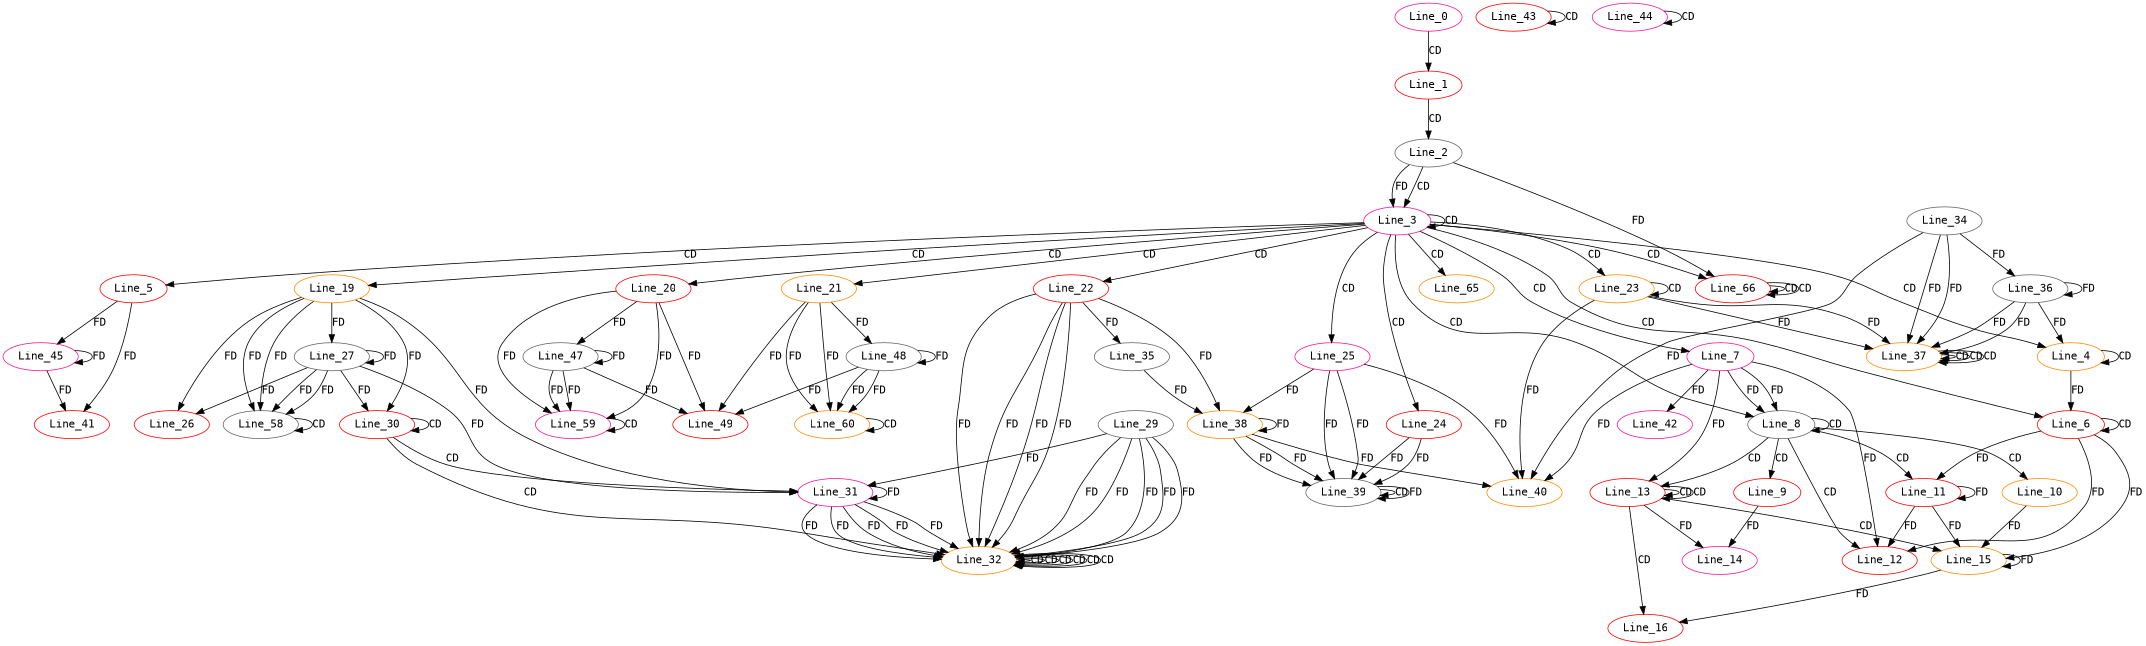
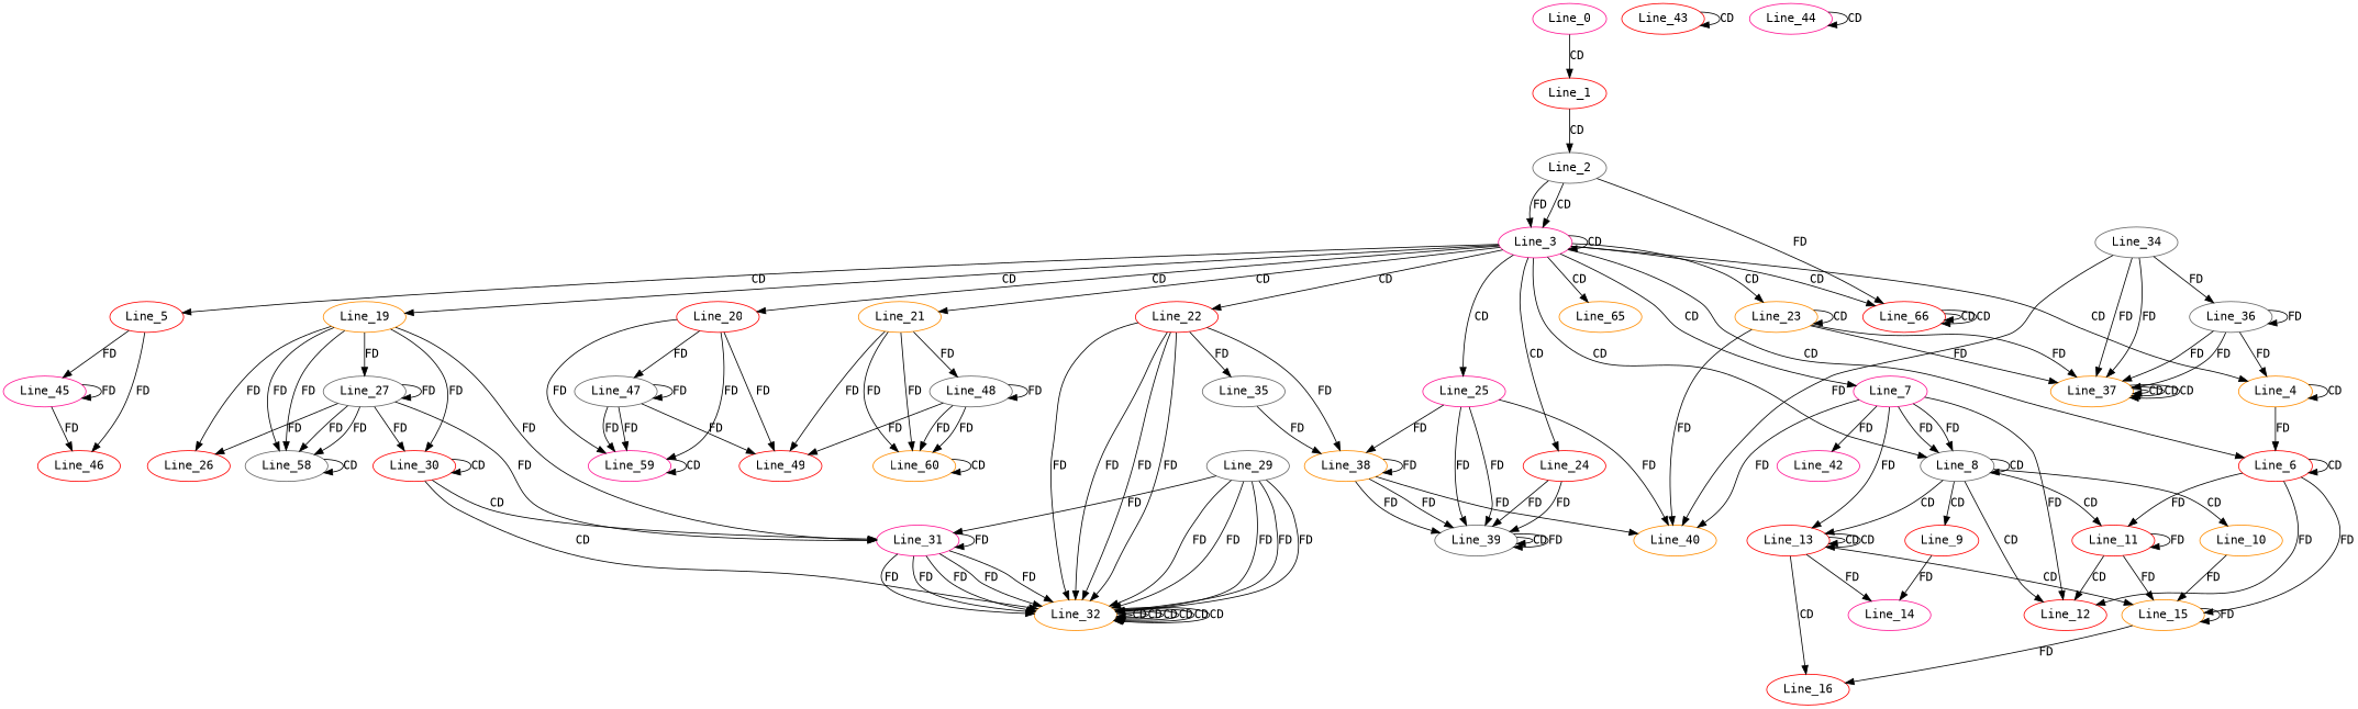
  digraph {
    fontname="DejaVu Sans Mono"
    node [color=red fontname="DejaVu Sans Mono"]
    edge [fontname="DejaVu Sans Mono"]
    Line_0 [color=deeppink]
    Line_1
    Line_2 [color=gray40]
    Line_3 [color=deeppink]
    Line_66
    Line_4 [color=darkorange]
    Line_5
    Line_6
    Line_7 [color=deeppink]
    Line_8 [color=gray40]
    Line_19 [color=darkorange]
    Line_20
    Line_21 [color=darkorange]
    Line_22
    Line_23 [color=darkorange]
    Line_24
    Line_25 [color=deeppink]
    Line_65 [color=darkorange]
    Line_45 [color=deeppink]
-   Line_46 [label=Line_41]
+   Line_46
    Line_11
    Line_12
    Line_15 [color=darkorange]
    Line_13
    Line_40 [color=darkorange]
    Line_42 [color=deeppink]
    Line_9
    Line_10 [color=darkorange]
    Line_27 [color=gray40]
    n30 [label=Line_26]
    Line_30
    Line_31 [color=deeppink]
    Line_58 [color=gray40]
    Line_47 [color=gray40]
    Line_49
    Line_59 [color=deeppink]
    Line_48 [color=gray40]
    Line_60 [color=darkorange]
    Line_32 [color=darkorange]
    Line_35 [color=gray40]
    Line_38 [color=darkorange]
    Line_37 [color=darkorange]
    Line_39 [color=gray40]
    Line_16
    Line_14 [color=deeppink]
    Line_29 [color=gray40]
    Line_34 [color=gray40]
    Line_36 [color=gray40]
    Line_43
    Line_44 [color=deeppink]
    Line_0 -> Line_1 [label=CD]
    Line_1 -> Line_2 [label=CD]
    Line_2 -> Line_3 [label=CD]
    Line_2 -> Line_3 [label=FD]
    Line_2 -> Line_66 [label=FD]
    Line_3 -> Line_3 [label=CD]
    Line_3 -> Line_66 [label=CD]
    Line_3 -> Line_4 [label=CD]
    Line_3 -> Line_5 [label=CD]
    Line_3 -> Line_6 [label=CD]
    Line_3 -> Line_7 [label=CD]
    Line_3 -> Line_8 [label=CD]
    Line_3 -> Line_19 [label=CD]
    Line_3 -> Line_20 [label=CD]
    Line_3 -> Line_21 [label=CD]
    Line_3 -> Line_22 [label=CD]
    Line_3 -> Line_23 [label=CD]
    Line_3 -> Line_24 [label=CD]
    Line_3 -> Line_25 [label=CD]
    Line_3 -> Line_65 [label=CD]
    Line_66 -> Line_66 [label=CD]
    Line_66 -> Line_66 [label=CD]
    Line_4 -> Line_4 [label=CD]
    Line_4 -> Line_6 [label=FD]
    Line_5 -> Line_45 [label=FD]
    Line_5 -> Line_46 [label=FD]
    Line_6 -> Line_6 [label=CD]
    Line_6 -> Line_11 [label=FD]
    Line_6 -> Line_12 [label=FD]
    Line_6 -> Line_15 [label=FD]
    Line_7 -> Line_8 [label=FD]
    Line_7 -> Line_8 [label=FD]
    Line_7 -> Line_12 [label=FD]
    Line_7 -> Line_13 [label=FD]
    Line_7 -> Line_40 [label=FD]
    Line_7 -> Line_42 [label=FD]
    Line_8 -> Line_8 [label=CD]
    Line_8 -> Line_11 [label=CD]
    Line_8 -> Line_12 [label=CD]
    Line_8 -> Line_13 [label=CD]
    Line_8 -> Line_9 [label=CD]
    Line_8 -> Line_10 [label=CD]
    Line_19 -> Line_27 [label=FD]
    Line_19 -> n30 [label=FD]
    Line_19 -> Line_30 [label=FD]
    Line_19 -> Line_31 [label=FD]
    Line_19 -> Line_58 [label=FD]
    Line_19 -> Line_58 [label=FD]
    Line_20 -> Line_47 [label=FD]
    Line_20 -> Line_49 [label=FD]
    Line_20 -> Line_59 [label=FD]
    Line_20 -> Line_59 [label=FD]
    Line_21 -> Line_49 [label=FD]
    Line_21 -> Line_48 [label=FD]
    Line_21 -> Line_60 [label=FD]
    Line_21 -> Line_60 [label=FD]
    Line_22 -> Line_32 [label=FD]
    Line_22 -> Line_32 [label=FD]
    Line_22 -> Line_32 [label=FD]
    Line_22 -> Line_32 [label=FD]
    Line_22 -> Line_35 [label=FD]
    Line_22 -> Line_38 [label=FD]
    Line_23 -> Line_23 [label=CD]
    Line_23 -> Line_40 [label=FD]
    Line_23 -> Line_37 [label=FD]
    Line_23 -> Line_37 [label=FD]
    Line_24 -> Line_39 [label=FD]
    Line_24 -> Line_39 [label=FD]
    Line_25 -> Line_40 [label=FD]
    Line_25 -> Line_38 [label=FD]
    Line_25 -> Line_39 [label=FD]
    Line_25 -> Line_39 [label=FD]
    Line_45 -> Line_45 [label=FD]
    Line_45 -> Line_46 [label=FD]
    Line_11 -> Line_11 [label=FD]
-   Line_11 -> Line_12 [label=FD]
+   Line_11 -> Line_12 [label=CD]
    Line_11 -> Line_15 [label=FD]
    Line_15 -> Line_15 [label=FD]
    Line_15 -> Line_16 [label=FD]
    Line_13 -> Line_15 [label=CD]
    Line_13 -> Line_13 [label=CD]
    Line_13 -> Line_13 [label=CD]
    Line_13 -> Line_16 [label=CD]
    Line_13 -> Line_14 [label=FD]
    Line_9 -> Line_14 [label=FD]
    Line_10 -> Line_15 [label=FD]
    Line_27 -> Line_27 [label=FD]
    Line_27 -> n30 [label=FD]
    Line_27 -> Line_30 [label=FD]
    Line_27 -> Line_31 [label=FD]
    Line_27 -> Line_58 [label=FD]
    Line_27 -> Line_58 [label=FD]
    Line_30 -> Line_30 [label=CD]
    Line_30 -> Line_31 [label=CD]
    Line_30 -> Line_32 [label=CD]
    Line_31 -> Line_31 [label=FD]
    Line_31 -> Line_32 [label=FD]
    Line_31 -> Line_32 [label=FD]
    Line_31 -> Line_32 [label=FD]
    Line_31 -> Line_32 [label=FD]
    Line_31 -> Line_32 [label=FD]
    Line_58 -> Line_58 [label=CD]
    Line_47 -> Line_47 [label=FD]
    Line_47 -> Line_49 [label=FD]
    Line_47 -> Line_59 [label=FD]
    Line_47 -> Line_59 [label=FD]
    Line_59 -> Line_59 [label=CD]
    Line_48 -> Line_49 [label=FD]
    Line_48 -> Line_48 [label=FD]
    Line_48 -> Line_60 [label=FD]
    Line_48 -> Line_60 [label=FD]
    Line_60 -> Line_60 [label=CD]
    Line_32 -> Line_32 [label=CD]
    Line_32 -> Line_32 [label=CD]
    Line_32 -> Line_32 [label=CD]
    Line_32 -> Line_32 [label=CD]
    Line_32 -> Line_32 [label=CD]
    Line_32 -> Line_32 [label=CD]
    Line_35 -> Line_38 [label=FD]
    Line_38 -> Line_40 [label=FD]
    Line_38 -> Line_38 [label=FD]
    Line_38 -> Line_39 [label=FD]
    Line_38 -> Line_39 [label=FD]
    Line_37 -> Line_37 [label=CD]
    Line_37 -> Line_37 [label=CD]
    Line_37 -> Line_37 [label=CD]
    Line_39 -> Line_39 [label=CD]
    Line_39 -> Line_39 [label=FD]
    Line_29 -> Line_31 [label=FD]
    Line_29 -> Line_32 [label=FD]
    Line_29 -> Line_32 [label=FD]
    Line_29 -> Line_32 [label=FD]
    Line_29 -> Line_32 [label=FD]
    Line_29 -> Line_32 [label=FD]
    Line_34 -> Line_40 [label=FD]
    Line_34 -> Line_37 [label=FD]
    Line_34 -> Line_37 [label=FD]
    Line_34 -> Line_36 [label=FD]
    Line_36 -> Line_4 [label=FD]
    Line_36 -> Line_37 [label=FD]
    Line_36 -> Line_37 [label=FD]
    Line_36 -> Line_36 [label=FD]
    Line_43 -> Line_43 [label=CD]
    Line_44 -> Line_44 [label=CD]
  }
